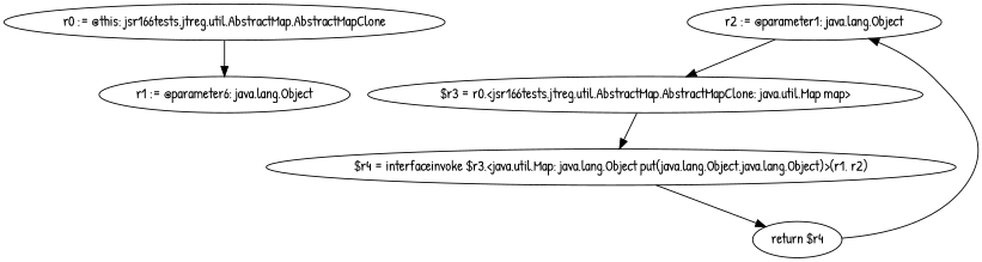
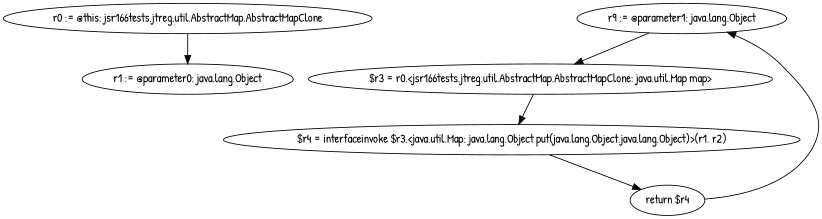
  digraph {
    fontname="Patrick Hand"
    node [fontname="Patrick Hand"]
    edge [fontname="Patrick Hand"]
    "r0 := @this: jsr166tests.jtreg.util.AbstractMap.AbstractMapClone"
-   "r1 := @parameter0: java.lang.Object" [label="r1 := @parameter6: java.lang.Object"]
-   "r2 := @parameter1: java.lang.Object"
+   "r1 := @parameter0: java.lang.Object"
+   "r2 := @parameter1: java.lang.Object" [label="r9 := @parameter1: java.lang.Object"]
    "$r3 = r0.<jsr166tests.jtreg.util.AbstractMap.AbstractMapClone: java.util.Map map>"
    "$r4 = interfaceinvoke $r3.<java.util.Map: java.lang.Object put(java.lang.Object,java.lang.Object)>(r1, r2)"
    "return $r4"
    "r0 := @this: jsr166tests.jtreg.util.AbstractMap.AbstractMapClone" -> "r1 := @parameter0: java.lang.Object"
    "r2 := @parameter1: java.lang.Object" -> "$r3 = r0.<jsr166tests.jtreg.util.AbstractMap.AbstractMapClone: java.util.Map map>"
    "$r3 = r0.<jsr166tests.jtreg.util.AbstractMap.AbstractMapClone: java.util.Map map>" -> "$r4 = interfaceinvoke $r3.<java.util.Map: java.lang.Object put(java.lang.Object,java.lang.Object)>(r1, r2)"
    "$r4 = interfaceinvoke $r3.<java.util.Map: java.lang.Object put(java.lang.Object,java.lang.Object)>(r1, r2)" -> "return $r4"
    "return $r4" -> "r2 := @parameter1: java.lang.Object"
  }
